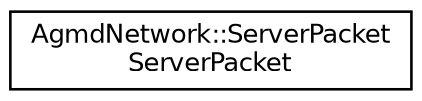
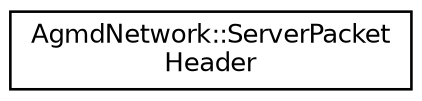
  digraph {
    rankdir=LR
    fontname="DejaVu Sans"
-   n1 [color=black fillcolor=white fontname="DejaVu Sans" fontsize=10 height=0.2 label="AgmdNetwork::ServerPacket\lServerPacket" shape=record style=filled width=0.4]
+   n1 [color=black fillcolor=white fontname="DejaVu Sans" fontsize=10 height=0.2 label="AgmdNetwork::ServerPacket\lHeader" shape=record style=filled width=0.4]
  }
